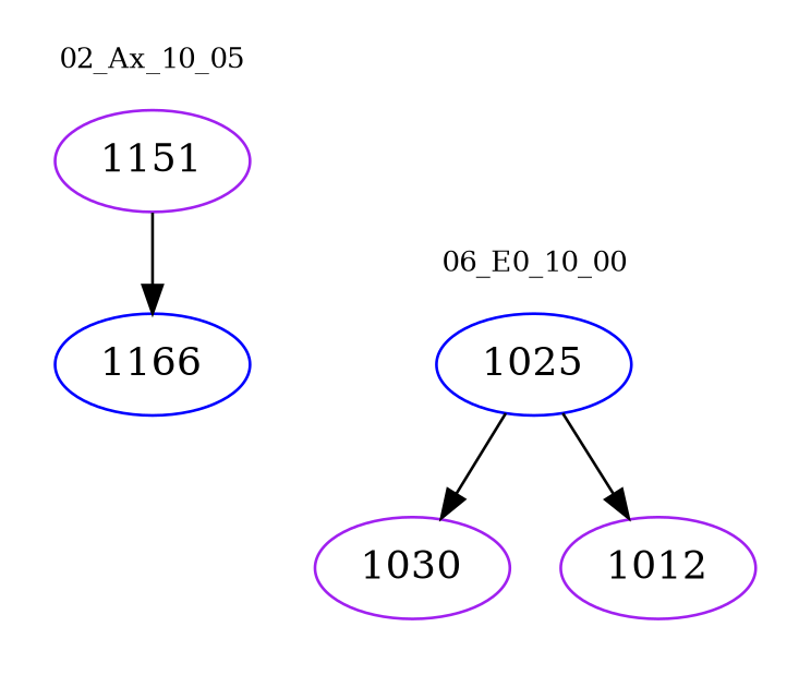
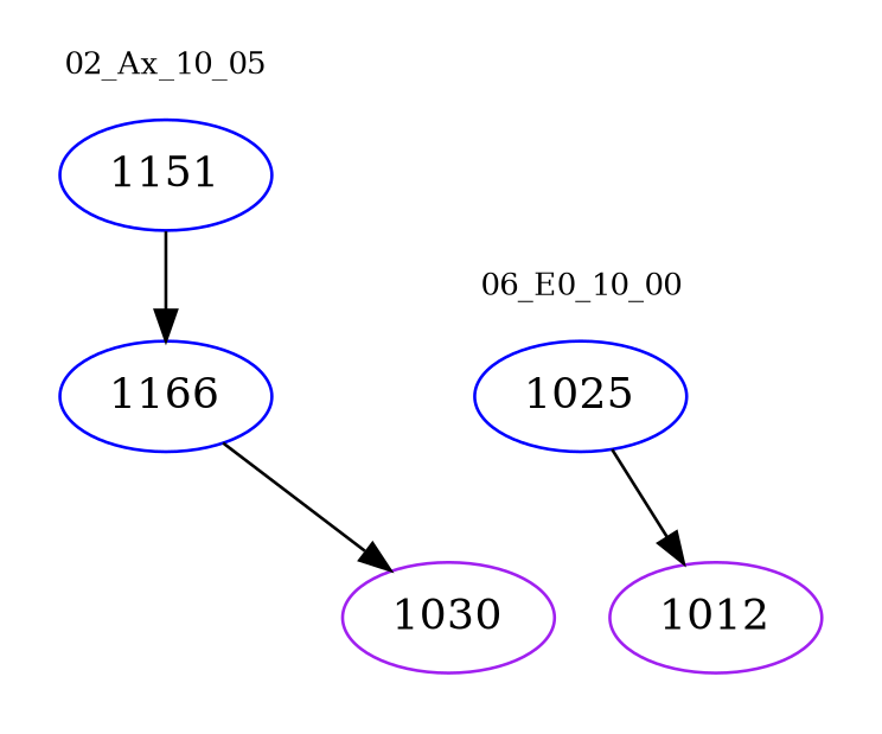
  digraph {
    node [color=blue]
    edge [color=black]
-   n1 [color=purple label=1151]
+   n1 [label=1151]
    n2 [label=1166]
    n3 [label=1025]
    n4 [color=purple label=1030]
    n5 [color=purple label=1012]
    subgraph cluster_1 {
      color=white
      fontsize=10
      label="02_Ax_10_05"
      n1
      n2
    }
    subgraph cluster_2 {
      color=white
      fontsize=10
      label="06_E0_10_00"
      n3
      n4
      n5
    }
    n1 -> n2
-   n3 -> n4
+   n2 -> n4
    n3 -> n5
  }
